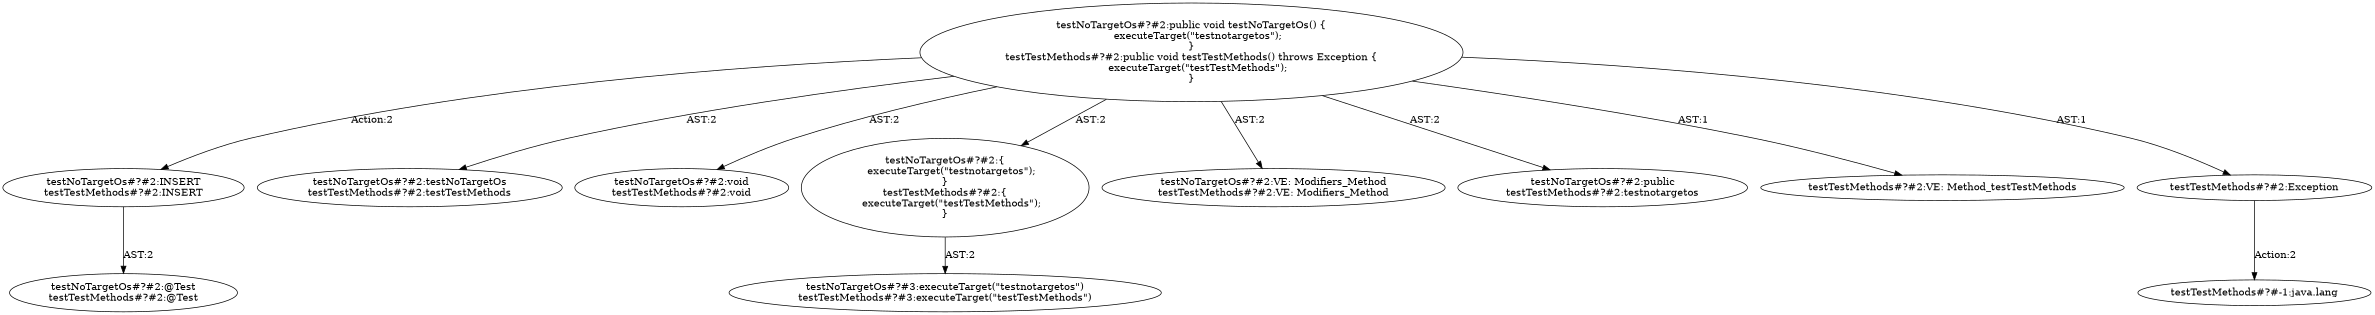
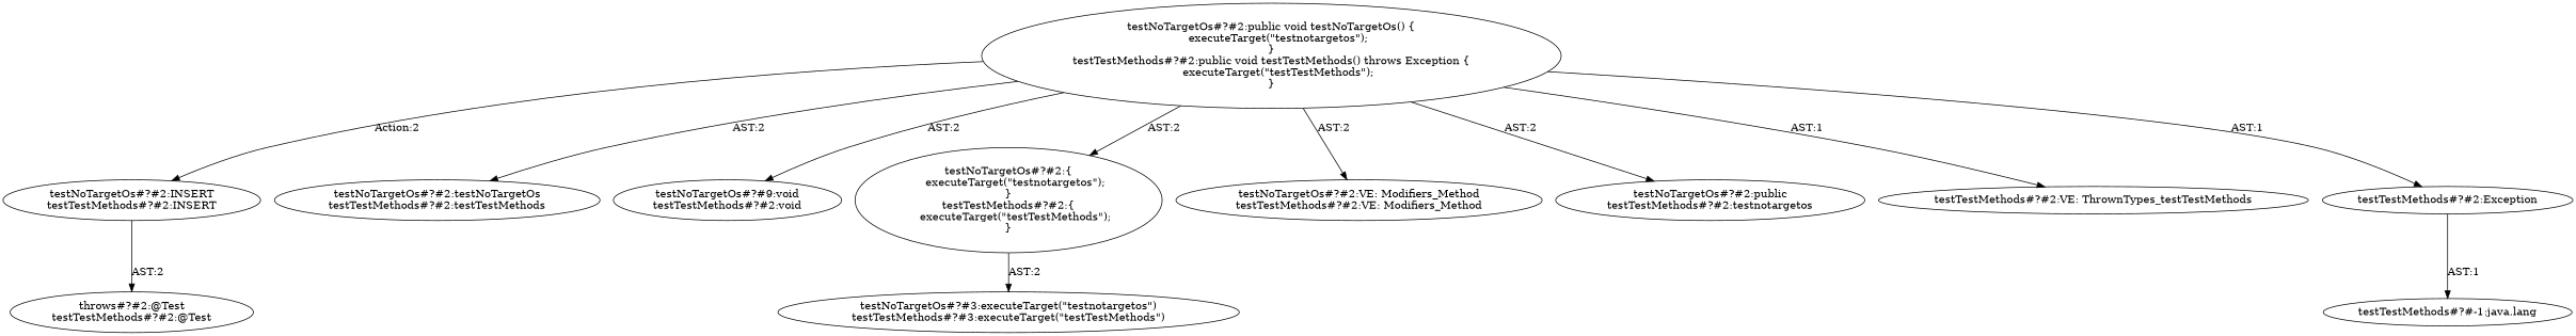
  digraph {
    node [shape=ellipse]
    n1 [label="testNoTargetOs#?#2:INSERT\ntestTestMethods#?#2:INSERT"]
-   n2 [label="testNoTargetOs#?#2:@Test\ntestTestMethods#?#2:@Test"]
+   n2 [label="throws#?#2:@Test\ntestTestMethods#?#2:@Test"]
    n3 [label="testNoTargetOs#?#2:public void testNoTargetOs() \{\n    executeTarget(\"testnotargetos\");\n\}\ntestTestMethods#?#2:public void testTestMethods() throws Exception \{\n    executeTarget(\"testTestMethods\");\n\}"]
    n4 [label="testNoTargetOs#?#2:testNoTargetOs\ntestTestMethods#?#2:testTestMethods"]
-   n5 [label="testNoTargetOs#?#2:void\ntestTestMethods#?#2:void"]
+   n5 [label="testNoTargetOs#?#9:void\ntestTestMethods#?#2:void"]
    n6 [label="testNoTargetOs#?#2:\{\n    executeTarget(\"testnotargetos\");\n\}\ntestTestMethods#?#2:\{\n    executeTarget(\"testTestMethods\");\n\}"]
    n7 [label="testNoTargetOs#?#2:VE: Modifiers_Method\ntestTestMethods#?#2:VE: Modifiers_Method"]
    n8 [label="testNoTargetOs#?#2:public\ntestTestMethods#?#2:testnotargetos"]
-   n9 [label="testTestMethods#?#2:VE: Method_testTestMethods"]
+   n9 [label="testTestMethods#?#2:VE: ThrownTypes_testTestMethods"]
    n10 [label="testTestMethods#?#2:Exception"]
    n11 [label="testNoTargetOs#?#3:executeTarget(\"testnotargetos\")\ntestTestMethods#?#3:executeTarget(\"testTestMethods\")"]
    n12 [label="testTestMethods#?#-1:java.lang"]
    n1 -> n2 [label="AST:2"]
    n3 -> n1 [label="Action:2"]
    n3 -> n4 [label="AST:2"]
    n3 -> n5 [label="AST:2"]
    n3 -> n6 [label="AST:2"]
    n3 -> n7 [label="AST:2"]
    n3 -> n8 [label="AST:2"]
    n3 -> n9 [label="AST:1"]
    n3 -> n10 [label="AST:1"]
    n6 -> n11 [label="AST:2"]
-   n10 -> n12 [label="Action:2"]
+   n10 -> n12 [label="AST:1"]
  }
